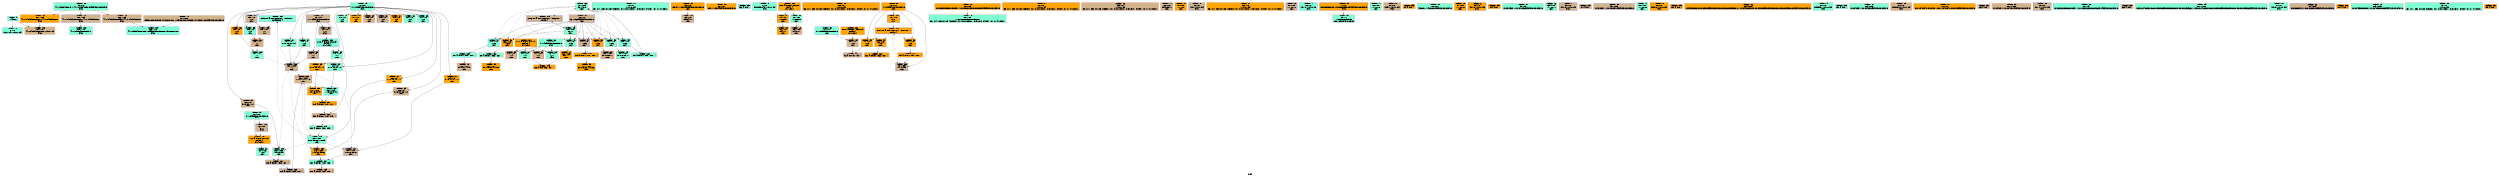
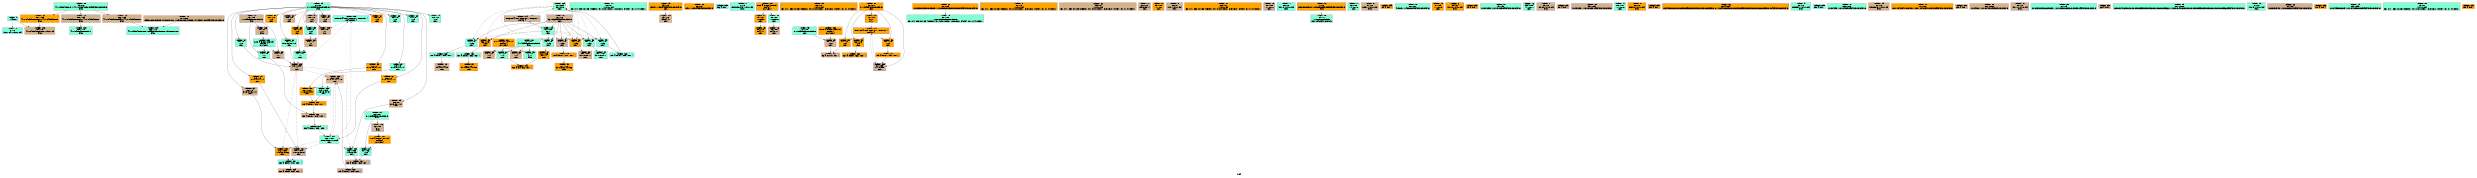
  digraph {
    fontname="DejaVu Sans Mono"
    label=SVFG
    node [color=red fillcolor=aquamarine fontname="DejaVu Sans Mono" shape=record style=filled]
    edge [fontname="DejaVu Sans Mono" style=solid]
    n1 [color=blue label="{NodeID: 0\nNullPtr}"]
    n2 [color=blue label="{NodeID: 42\n2\<--3\ndummyVal\<--dummyVal\n}"]
    n3 [color=brown fillcolor=tan label="{NodeID: 110\n227\<--3\nllvm.global_ctors_2\<--dummyVal\nGlob }" style="dotted,filled"]
    n4 [color=blue label="{NodeID: 180\nMR_18V_2 = PHI(MR_18V_7, MR_18V_1, )\npts\{150000 \}\n}"]
    n5 [fillcolor=tan label="{NodeID: 113\n103\<--17\n\<--\ninc\n}"]
    n6 [fillcolor=tan label="{NodeID: 114\n105\<--17\n\<--\nmain\n}"]
    n7 [label="{NodeID: 115\n107\<--17\n\<--\nmain\n}"]
    n8 [color=blue fillcolor=tan label="{NodeID: 97\n142\<--75\n\<--i6\nmain\n}"]
    n9 [color=blue fillcolor=orange label="{NodeID: 173\n143 = Binary(142, 122, )\n}"]
    n10 [color=brown fillcolor=orange label="{NodeID: 51\n144\<--143\nidxprom16\<--sub15\nmain\n}"]
    n11 [label="{NodeID: 14\n78\<--1\n\<--dummyObj\nCan only get source location for instruction, argument, global var or function.}"]
    n12 [color=brown fillcolor=tan label="{NodeID: 111\n69\<--78\nretval\<--\nmain\n}"]
    n13 [fillcolor=orange label="{NodeID: 28\n66\<--67\nmain\<--main_field_insensitive\n}"]
    n14 [color=blue label="{NodeID: 208\n186 = PHI()\n}"]
    n15 [fillcolor=orange label="{NodeID: 56\n107\<--8\n\<--d\nmain\n}"]
    n16 [color=blue fillcolor=tan label="{NodeID: 116\n110\<--109\n\<--\nmain\n}"]
    n17 [color=blue fillcolor=tan label="{NodeID: 104\n180\<--179\n\<--arrayidx27\nmain\n}"]
    n18 [label="{NodeID: 100\n126\<--125\n\<--arrayidx\nmain\n}"]
    n19 [color=blue fillcolor=orange label="{NodeID: 103\n176\<--175\n\<--arrayidx26\nmain\n}"]
    n20 [fillcolor=tan label="{NodeID: 118\n134\<--129\narrayidx11\<--rem\nmain\n}"]
    n21 [label="{NodeID: 70\n178\<--8\n\<--d\nmain\n}"]
    n22 [color=blue label="{NodeID: 167\n181 = Binary(176, 180, )\n}"]
    n23 [fillcolor=tan label="{NodeID: 169\n182 = Binary(181, 130, )\n}"]
    n24 [label="{NodeID: 84\n117\<--21\n\<--l\nmain\n}"]
    n25 [fillcolor=orange label="{NodeID: 175\n118 = cmp(116, 117, )\n}"]
    n26 [color=blue label="{NodeID: 1\n7\<--1\n__dso_handle\<--dummyObj\nGlob }"]
    n27 [color=blue fillcolor=orange label="{NodeID: 181\n2V_1 = ENCHI(MR_2V_0)\npts\{1 \}\nFun[main]}" style="double,filled"]
    n28 [color=blue fillcolor=orange label="{NodeID: 87\n79\<--27\n\<--stdin\nmain\n}"]
    n29 [color=brown label="{NodeID: 88\n85\<--32\n\<--stdout\nmain\n}"]
    n30 [color=brown fillcolor=orange label="{NodeID: 45\n82\<--79\ncall\<--\nmain\n}"]
    n31 [fillcolor=tan label="{NodeID: 46\n88\<--85\ncall1\<--\nmain\n}"]
    n32 [color=blue fillcolor=orange label="{NodeID: 98\n152\<--75\n\<--i6\nmain\n}"]
    n33 [fillcolor=tan label="{NodeID: 52\n153\<--152\nidxprom20\<--\nmain\n}"]
    n34 [color=blue fillcolor=orange label="{NodeID: 15\n113\<--1\n\<--dummyObj\nCan only get source location for instruction, argument, global var or function.}"]
    n35 [color=blue fillcolor=orange label="{NodeID: 112\n73\<--78\ni\<--\nonly\n}"]
    n36 [color=blue fillcolor=orange label="{NodeID: 178\nMR_14V_3 = PHI(MR_14V_4, MR_14V_2, )\npts\{74 \}\n}"]
    n37 [color=brown fillcolor=orange label="{NodeID: 90\n94\<--73\n\<--i\nmain\n}"]
    n38 [color=brown fillcolor=orange label="{NodeID: 91\n166\<--73\n\<--i\nmain\n}"]
    n39 [fillcolor=orange label="{NodeID: 92\n192\<--73\n\<--i\nmain\n}"]
    n40 [color=blue fillcolor=tan label="{NodeID: 121\n73\<--193\ni\<--inc33\nmain\n}"]
    n41 [fillcolor=tan label="{NodeID: 174\n96 = cmp(94, 95, )\n}"]
    n42 [color=blue fillcolor=orange label="{NodeID: 162\n167 = Binary(166, 122, )\n}"]
    n43 [fillcolor=orange label="{NodeID: 171\n193 = Binary(192, 122, )\n}"]
    n44 [color=brown fillcolor=orange label="{NodeID: 29\n69\<--70\nretval\<--retval_field_insensitive\nmain\n}"]
    n45 [color=brown label="{NodeID: 43\n52\<--53\n\<--_ZNSt8ios_base4InitD1Ev\nCan only get source location for instruction, argument, global var or function.}"]
    n46 [label="{NodeID: 57\n110\<--8\n\<--d\nmain\n}"]
    n47 [color=blue fillcolor=tan label="{NodeID: 164\n128 = Binary(126, 127, )\n}"]
    n48 [label="{NodeID: 119\n155\<--151\narrayidx21\<--rem19\nmain\n}"]
    n49 [color=blue label="{NodeID: 101\n141\<--140\n\<--arrayidx14\nmain\n}"]
    n50 [color=brown fillcolor=orange label="{NodeID: 102\n147\<--146\n\<--arrayidx17\nmain\n}"]
    n51 [color=brown fillcolor=orange label="{NodeID: 71\n179\<--8\narrayidx27\<--d\nmain\n}"]
    n52 [color=blue label="{NodeID: 168\n159 = Binary(158, 122, )\n}"]
    n53 [label="{NodeID: 120\n75\<--159\ni6\<--inc\nmain\n}"]
    n54 [color=blue label="{NodeID: 99\n158\<--75\n\<--i6\nmain\n}"]
    n55 [label="{NodeID: 93\n115\<--75\n\<--i6\nmain\n}"]
    n56 [color=blue label="{NodeID: 94\n120\<--75\n\<--i6\nmain\n}"]
    n57 [label="{NodeID: 95\n131\<--75\n\<--i6\nmain\n}"]
    n58 [fillcolor=orange label="{NodeID: 96\n136\<--75\n\<--i6\nmain\n}"]
    n59 [color=blue fillcolor=tan label="{NodeID: 179\nMR_16V_2 = PHI(MR_16V_4, MR_16V_1, )\npts\{76 \}\n}"]
    n60 [fillcolor=orange label="{NodeID: 47\n116\<--115\nconv\<--\nmain\n}"]
    n61 [color=blue label="{NodeID: 163\n121 = Binary(120, 122, )\n}"]
    n62 [label="{NodeID: 49\n132\<--131\nidxprom10\<--\nmain\n}"]
    n63 [label="{NodeID: 161\n137 = Binary(136, 122, )\n}"]
    n64 [label="{NodeID: 117\n75\<--113\ni6\<--\nmain\n}"]
    n65 [fillcolor=tan label="{NodeID: 85\n173\<--21\n\<--l\nmain\n}"]
    n66 [color=blue fillcolor=orange label="{NodeID: 2\n17\<--1\n\<--dummyObj\nCan only get source location for instruction, argument, global var or function.}"]
    n67 [color=brown fillcolor=orange label="{NodeID: 182\n4V_1 = ENCHI(MR_4V_0)\npts\{18 \}\nFun[main]}" style="double,filled"]
    n68 [color=blue label="{NodeID: 81\n127\<--16\n\<--c\nmain\n}"]
    n69 [color=blue fillcolor=tan label="{NodeID: 165\n129 = Binary(128, 130, )\n}"]
    n70 [fillcolor=tan label="{NodeID: 16\n122\<--1\n\<--dummyObj\nCan only get source location for instruction, argument, global var or function.}"]
    n71 [color=blue label="{NodeID: 30\n71\<--72\nt\<--t_field_insensitive\nmain\n}"]
    n72 [fillcolor=tan label="{NodeID: 89\n95\<--71\n\<--t\nmain\n}"]
    n73 [color=brown fillcolor=tan label="{NodeID: 44\n68\<--78\nmain_ret\<--\nmain\n}"]
    n74 [color=brown fillcolor=orange label="{NodeID: 58\n124\<--8\n\<--d\nmain\n}"]
    n75 [fillcolor=orange label="{NodeID: 72\n80\<--23\n\<--.str\nmain\n}"]
    n76 [fillcolor=tan label="{NodeID: 86\n177\<--21\n\<--l\nmain\n}"]
    n77 [color=blue fillcolor=tan label="{NodeID: 3\n23\<--1\n.str\<--dummyObj\nGlob }"]
    n78 [color=blue label="{NodeID: 183\n6V_1 = ENCHI(MR_6V_0)\npts\{20 \}\nFun[main]}" style="double,filled"]
    n79 [color=blue fillcolor=tan label="{NodeID: 82\n109\<--19\n\<--v\nmain\n}"]
    n80 [color=brown label="{NodeID: 83\n149\<--19\n\<--v\nmain\n}"]
    n81 [color=brown fillcolor=tan label="{NodeID: 166\n150 = Binary(148, 149, )\n}"]
    n82 [label="{NodeID: 170\n151 = Binary(150, 130, )\n}"]
    n83 [color=brown fillcolor=orange label="{NodeID: 17\n130\<--1\n\<--dummyObj\nCan only get source location for instruction, argument, global var or function.}"]
    n84 [fillcolor=orange label="{NodeID: 31\n73\<--74\ni\<--i_field_insensitive\nmain\n}"]
    n85 [color=brown fillcolor=tan label="{NodeID: 59\n125\<--8\narrayidx\<--d\nmain\n}"]
    n86 [color=blue fillcolor=tan label="{NodeID: 73\n81\<--25\n\<--.str.1\nmain\n}"]
    n87 [color=blue label="{NodeID: 4\n25\<--1\n.str.1\<--dummyObj\nGlob }"]
    n88 [fillcolor=orange label="{NodeID: 184\n8V_1 = ENCHI(MR_8V_0)\npts\{22 \}\nFun[main]}" style="double,filled"]
    n89 [label="{NodeID: 107\n21\<--17\nl\<--\nGlob }"]
    n90 [color=brown fillcolor=orange label="{NodeID: 172\n148 = Binary(141, 147, )\n}"]
    n91 [color=blue fillcolor=orange label="{NodeID: 18\n4\<--6\n_ZStL8__ioinit\<--_ZStL8__ioinit_field_insensitive\nGlob }"]
    n92 [label="{NodeID: 53\n50\<--4\n\<--_ZStL8__ioinit\n__cxx_global_var_init\n}"]
    n93 [color=blue fillcolor=tan label="{NodeID: 32\n75\<--76\ni6\<--i6_field_insensitive\nmain\n}"]
    n94 [fillcolor=tan label="{NodeID: 48\n123\<--121\nidxprom\<--sub\nmain\n}"]
    n95 [color=brown fillcolor=orange label="{NodeID: 50\n138\<--137\nidxprom13\<--sub12\nmain\n}"]
    n96 [fillcolor=tan label="{NodeID: 60\n133\<--8\n\<--d\nmain\n}"]
    n97 [label="{NodeID: 74\n86\<--28\n\<--.str.2\nmain\n}"]
    n98 [color=brown fillcolor=tan label="{NodeID: 5\n27\<--1\nstdin\<--dummyObj\nGlob }"]
    n99 [color=brown label="{NodeID: 19\n8\<--15\nd\<--d_field_insensitive\nGlob }"]
    n100 [color=blue fillcolor=tan label="{NodeID: 54\n103\<--8\n\<--d\nmain\n}"]
    n101 [color=blue label="{NodeID: 55\n105\<--8\n\<--d\nmain\n}"]
    n102 [color=brown label="{NodeID: 61\n134\<--8\narrayidx11\<--d\nmain\n}"]
    n103 [color=blue fillcolor=tan label="{NodeID: 62\n139\<--8\n\<--d\nmain\n}"]
    n104 [label="{NodeID: 63\n140\<--8\narrayidx14\<--d\nmain\n}"]
    n105 [fillcolor=orange label="{NodeID: 64\n145\<--8\n\<--d\nmain\n}"]
    n106 [color=blue fillcolor=orange label="{NodeID: 65\n146\<--8\narrayidx17\<--d\nmain\n}"]
    n107 [color=brown label="{NodeID: 66\n154\<--8\n\<--d\nmain\n}"]
    n108 [color=brown fillcolor=orange label="{NodeID: 67\n155\<--8\narrayidx21\<--d\nmain\n}"]
    n109 [color=blue label="{NodeID: 68\n174\<--8\n\<--d\nmain\n}"]
    n110 [color=brown fillcolor=tan label="{NodeID: 69\n175\<--8\narrayidx26\<--d\nmain\n}"]
    n111 [color=brown fillcolor=orange label="{NodeID: 199\n89 = PHI()\n}"]
    n112 [label="{NodeID: 33\n83\<--84\nfreopen\<--freopen_field_insensitive\n}"]
    n113 [fillcolor=orange label="{NodeID: 75\n87\<--30\n\<--.str.3\nmain\n}"]
    n114 [color=blue fillcolor=orange label="{NodeID: 6\n28\<--1\n.str.2\<--dummyObj\nGlob }"]
    n115 [color=brown fillcolor=orange label="{NodeID: 186\n12V_1 = ENCHI(MR_12V_0)\npts\{72 \}\nFun[main]}" style="double,filled"]
    n116 [color=brown label="{NodeID: 20\n16\<--18\nc\<--c_field_insensitive\nGlob }"]
    n117 [color=blue fillcolor=tan label="{NodeID: 105\n16\<--17\nc\<--\nGlob }"]
    n118 [fillcolor=orange label="{NodeID: 200\n98 = PHI()\n}"]
    n119 [label="{NodeID: 34\n90\<--91\n_ZNSirsERi\<--_ZNSirsERi_field_insensitive\n}"]
    n120 [color=brown label="{NodeID: 76\n162\<--35\n\<--.str.4\nmain\n}"]
    n121 [color=blue fillcolor=tan label="{NodeID: 7\n30\<--1\n.str.3\<--dummyObj\nGlob }"]
    n122 [color=blue fillcolor=tan label="{NodeID: 21\n19\<--20\nv\<--v_field_insensitive\nGlob }"]
    n123 [color=blue fillcolor=tan label="{NodeID: 106\n19\<--17\nv\<--\nGlob }"]
    n124 [color=brown fillcolor=tan label="{NodeID: 201\n51 = PHI()\n}"]
    n125 [color=blue fillcolor=tan label="{NodeID: 35\n99\<--100\n_ZNSirsERx\<--_ZNSirsERx_field_insensitive\n}"]
    n126 [color=brown label="{NodeID: 77\n171\<--37\n\<--.str.5\nmain\n}"]
    n127 [fillcolor=orange label="{NodeID: 8\n32\<--1\nstdout\<--dummyObj\nGlob }"]
    n128 [color=brown label="{NodeID: 22\n21\<--22\nl\<--l_field_insensitive\nGlob }"]
    n129 [color=blue fillcolor=orange label="{NodeID: 202\n101 = PHI()\n}"]
    n130 [color=blue fillcolor=orange label="{NodeID: 36\n164\<--165\n_ZStlsISt11char_traitsIcEERSt13basic_ostreamIcT_ES5_PKc\<--_ZStlsISt11char_traitsIcEERSt13basic_ostreamIcT_ES5_PKc_field_insensitive\n}"]
    n131 [color=blue fillcolor=tan label="{NodeID: 78\n225\<--39\nllvm.global_ctors_0\<--llvm.global_ctors\nGlob }"]
    n132 [color=brown label="{NodeID: 108\n225\<--40\nllvm.global_ctors_0\<--\nGlob }"]
    n133 [color=brown label="{NodeID: 9\n33\<--1\n_ZSt3cin\<--dummyObj\nGlob }"]
    n134 [label="{NodeID: 23\n39\<--43\nllvm.global_ctors\<--llvm.global_ctors_field_insensitive\nGlob }"]
    n135 [fillcolor=tan label="{NodeID: 79\n226\<--39\nllvm.global_ctors_1\<--llvm.global_ctors\nGlob }"]
    n136 [fillcolor=orange label="{NodeID: 80\n227\<--39\nllvm.global_ctors_2\<--llvm.global_ctors\nGlob }"]
    n137 [color=blue label="{NodeID: 109\n226\<--41\nllvm.global_ctors_1\<--_GLOBAL__sub_I_Devushka_2_1.cpp\nGlob }"]
    n138 [color=blue label="{NodeID: 203\n102 = PHI()\n}"]
    n139 [label="{NodeID: 37\n169\<--170\n_ZNSolsEi\<--_ZNSolsEi_field_insensitive\n}"]
    n140 [fillcolor=tan label="{NodeID: 10\n34\<--1\n_ZSt4cout\<--dummyObj\nGlob }"]
    n141 [color=brown fillcolor=orange label="{NodeID: 24\n44\<--45\n__cxx_global_var_init\<--__cxx_global_var_init_field_insensitive\n}"]
    n142 [color=brown fillcolor=tan label="{NodeID: 204\n163 = PHI()\n}"]
    n143 [fillcolor=tan label="{NodeID: 38\n184\<--185\n_ZNSolsEx\<--_ZNSolsEx_field_insensitive\n}"]
    n144 [color=blue fillcolor=tan label="{NodeID: 11\n35\<--1\n.str.4\<--dummyObj\nGlob }"]
    n145 [color=blue label="{NodeID: 25\n48\<--49\n_ZNSt8ios_base4InitC1Ev\<--_ZNSt8ios_base4InitC1Ev_field_insensitive\n}"]
    n146 [color=brown fillcolor=tan label="{NodeID: 205\n168 = PHI()\n}"]
    n147 [label="{NodeID: 39\n187\<--188\n_ZSt4endlIcSt11char_traitsIcEERSt13basic_ostreamIT_T0_ES6_\<--_ZSt4endlIcSt11char_traitsIcEERSt13basic_ostreamIT_T0_ES6__field_insensitive\n}"]
    n148 [color=brown label="{NodeID: 12\n37\<--1\n.str.5\<--dummyObj\nGlob }"]
    n149 [color=blue fillcolor=tan label="{NodeID: 26\n54\<--55\n__cxa_atexit\<--__cxa_atexit_field_insensitive\n}"]
    n150 [fillcolor=orange label="{NodeID: 206\n172 = PHI()\n}"]
    n151 [label="{NodeID: 40\n189\<--190\n_ZNSolsEPFRSoS_E\<--_ZNSolsEPFRSoS_E_field_insensitive\n}"]
    n152 [label="{NodeID: 13\n40\<--1\n\<--dummyObj\nCan only get source location for instruction, argument, global var or function.}"]
    n153 [color=brown fillcolor=orange label="{NodeID: 27\n53\<--59\n_ZNSt8ios_base4InitD1Ev\<--_ZNSt8ios_base4InitD1Ev_field_insensitive\n}"]
    n154 [fillcolor=orange label="{NodeID: 207\n183 = PHI()\n}"]
    n155 [color=brown fillcolor=tan label="{NodeID: 41\n41\<--221\n_GLOBAL__sub_I_Devushka_2_1.cpp\<--_GLOBAL__sub_I_Devushka_2_1.cpp_field_insensitive\n}"]
    n1 -> n2
    n1 -> n3
    n4 -> n5 [style=dashed]
    n5 -> n6 [style=dashed]
    n6 -> n7 [style=dashed]
    n7 -> n16 [style=dashed]
    n8 -> n9
    n9 -> n10
    n15 -> n7
    n16 -> n4 [style=dashed]
    n16 -> n17 [style=dashed]
    n16 -> n18 [style=dashed]
    n16 -> n19 [style=dashed]
    n16 -> n20 [style=dashed]
    n17 -> n22
    n18 -> n47
    n19 -> n22
    n20 -> n48 [style=dashed]
    n20 -> n49 [style=dashed]
    n20 -> n50 [style=dashed]
    n22 -> n23
    n24 -> n25
    n27 -> n28 [style=dashed]
    n27 -> n29 [style=dashed]
    n28 -> n30
    n29 -> n31
    n32 -> n33
    n35 -> n36 [style=dashed]
    n36 -> n37 [style=dashed]
    n36 -> n38 [style=dashed]
    n36 -> n39 [style=dashed]
    n36 -> n40 [style=dashed]
    n37 -> n41
    n38 -> n42
    n39 -> n43
    n40 -> n36 [style=dashed]
    n43 -> n40
    n44 -> n12
    n46 -> n16
    n47 -> n69
    n48 -> n4 [style=dashed]
    n48 -> n17 [style=dashed]
    n48 -> n18 [style=dashed]
    n48 -> n19 [style=dashed]
    n48 -> n20 [style=dashed]
    n49 -> n90
    n50 -> n90
    n51 -> n17
    n52 -> n53
    n53 -> n8 [style=dashed]
    n53 -> n32 [style=dashed]
    n53 -> n53 [style=dashed]
    n53 -> n54 [style=dashed]
    n53 -> n55 [style=dashed]
    n53 -> n56 [style=dashed]
    n53 -> n57 [style=dashed]
    n53 -> n58 [style=dashed]
    n53 -> n59 [style=dashed]
    n54 -> n52
    n55 -> n60
    n56 -> n61
    n57 -> n62
    n58 -> n63
    n59 -> n64 [style=dashed]
    n60 -> n25
    n61 -> n94
    n63 -> n95
    n64 -> n8 [style=dashed]
    n64 -> n32 [style=dashed]
    n64 -> n53 [style=dashed]
    n64 -> n54 [style=dashed]
    n64 -> n55 [style=dashed]
    n64 -> n56 [style=dashed]
    n64 -> n57 [style=dashed]
    n64 -> n58 [style=dashed]
    n64 -> n59 [style=dashed]
    n67 -> n68 [style=dashed]
    n68 -> n47
    n69 -> n20
    n71 -> n72
    n72 -> n41
    n78 -> n79 [style=dashed]
    n78 -> n80 [style=dashed]
    n79 -> n16
    n80 -> n81
    n81 -> n82
    n82 -> n48
    n84 -> n35
    n84 -> n37
    n84 -> n38
    n84 -> n39
    n84 -> n40
    n85 -> n18
    n88 -> n24 [style=dashed]
    n88 -> n65 [style=dashed]
    n88 -> n76 [style=dashed]
    n88 -> n89 [style=dashed]
    n90 -> n81
    n91 -> n92
    n93 -> n8
    n93 -> n32
    n93 -> n54
    n93 -> n55
    n93 -> n56
    n93 -> n57
    n93 -> n58
    n93 -> n64
    n99 -> n15
    n99 -> n21
    n99 -> n46
    n99 -> n51
    n99 -> n74
    n99 -> n85
    n99 -> n96
    n99 -> n100
    n99 -> n101
    n99 -> n102
    n99 -> n103
    n99 -> n104
    n99 -> n105
    n99 -> n106
    n99 -> n107
    n99 -> n108
    n99 -> n109
    n99 -> n110
    n100 -> n5
    n101 -> n6
    n102 -> n16
    n104 -> n49
    n106 -> n50
    n108 -> n48
    n110 -> n19
    n115 -> n72 [style=dashed]
-   n116 -> n67
+   n116 -> n68
    n116 -> n117
    n117 -> n67 [style=dashed]
    n122 -> n79
    n122 -> n80
    n122 -> n123
    n123 -> n78 [style=dashed]
    n128 -> n24
    n128 -> n65
    n128 -> n76
    n128 -> n89
    n131 -> n132
    n134 -> n131
    n134 -> n135
    n134 -> n136
    n135 -> n137
    n136 -> n3
    n153 -> n45
    n155 -> n137
  }
